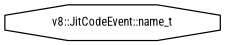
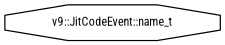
  digraph {
    rankdir=TB
    fontname="Roboto Condensed"
-   n1 [color=black fillcolor=white fontname="Roboto Condensed" fontsize=10 height=0.2 label="v8::JitCodeEvent::name_t" shape=octagon style=filled width=0.4]
+   n1 [color=black fillcolor=white fontname="Roboto Condensed" fontsize=10 height=0.2 label="v9::JitCodeEvent::name_t" shape=octagon style=filled width=0.4]
  }
